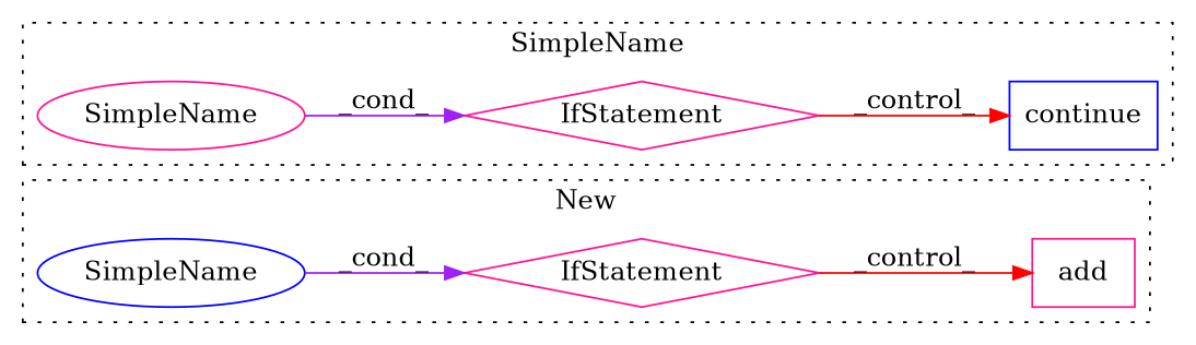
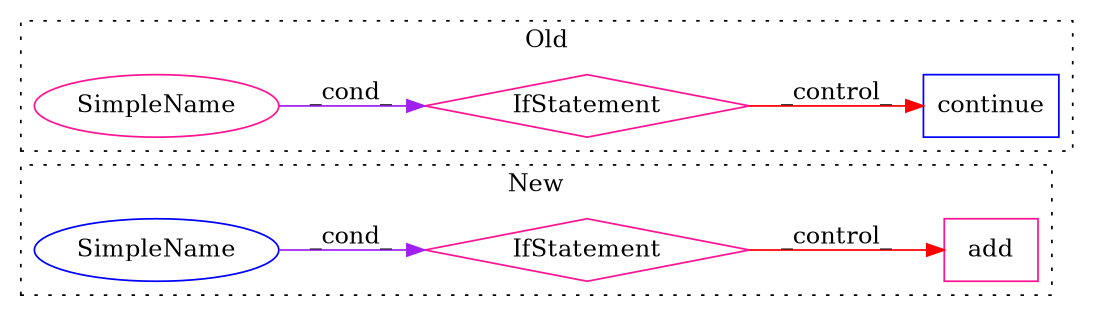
  digraph {
    rankdir=LR
    node [a=25 shape=box color=deeppink]
    edge [color=red]
    n1 [a=32 l="4,1" label=add s="33206,33211"]
    n2 [l="4,2" label=IfStatement s="33159,33179" shape=diamond]
    n3 [a=42 label=SimpleName shape=ellipse color=blue]
    n4 [a=18 l=9 label=continue s=33845 color=blue]
    n5 [l="4,2" label=IfStatement s="33694,33744" shape=diamond]
    n6 [a=42 label=SimpleName shape=ellipse]
    subgraph cluster_1 {
      label=New
      style=dotted
      n1
      n2
      n3
    }
    subgraph cluster_2 {
-     label=SimpleName
+     label=Old
      style=dotted
      n4
      n5
      n6
    }
    n2 -> n1 [label=_control_]
    n3 -> n2 [label=_cond_ color=purple]
    n5 -> n4 [label=_control_]
    n6 -> n5 [label=_cond_ color=purple]
  }
